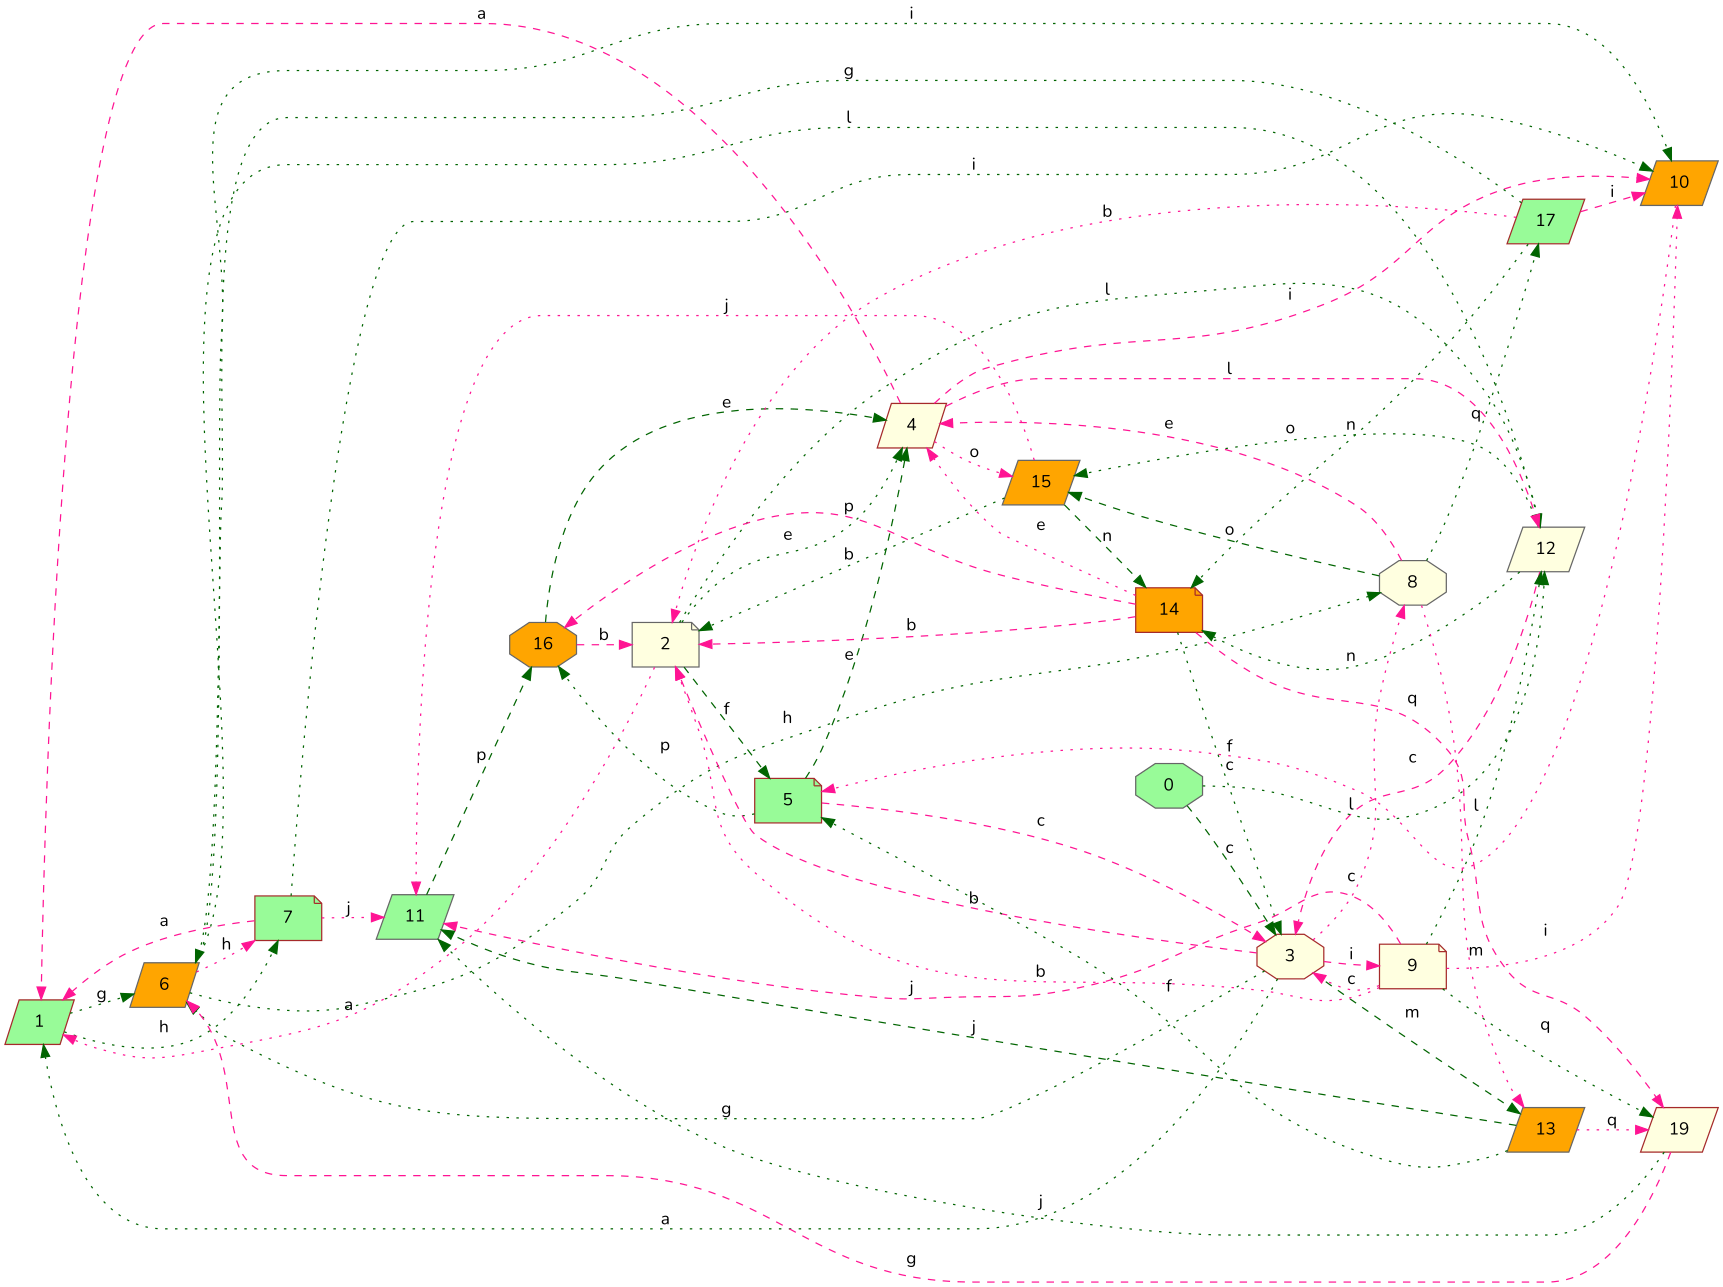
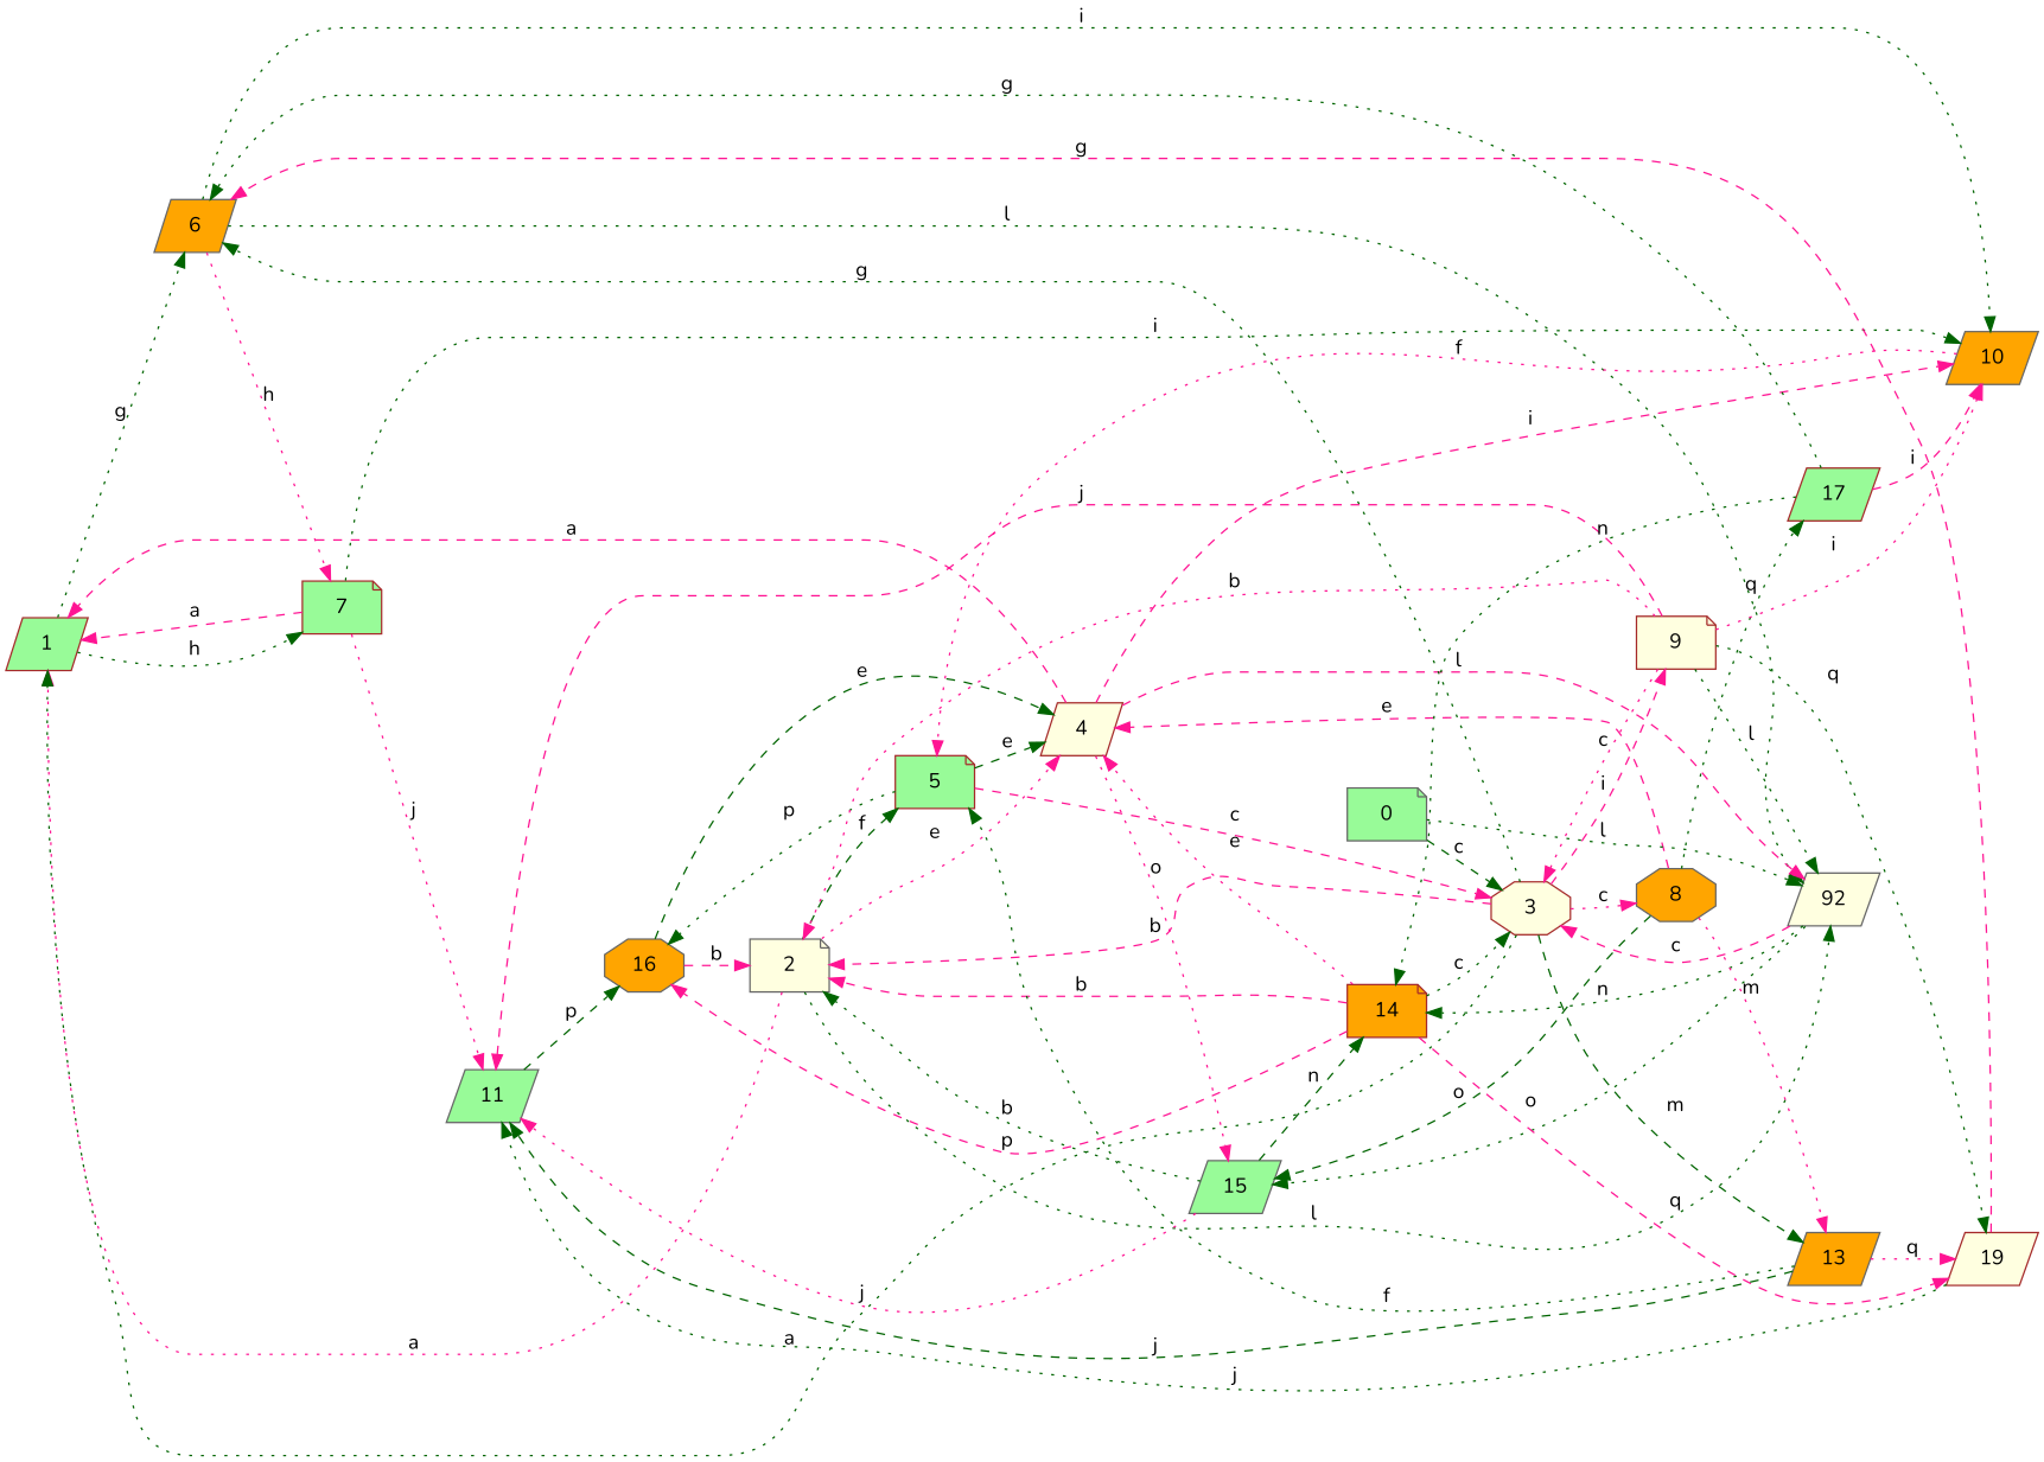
  strict digraph {
    fontname=Nunito
    rankdir=LR
    node [color=gray40 fillcolor=palegreen fontname=Nunito shape=parallelogram style=filled]
    edge [color=darkgreen fontname=Nunito style=dotted]
    1 [color=brown]
    6 [fillcolor=orange]
    7 [color=brown shape=note]
-   12 [fillcolor=lightyellow]
+   12 [fillcolor=lightyellow label=92]
    10 [fillcolor=orange]
-   8 [fillcolor=lightyellow shape=octagon]
+   8 [fillcolor=orange shape=octagon]
    11
    2 [fillcolor=lightyellow shape=note]
    4 [color=brown fillcolor=lightyellow]
    5 [color=brown shape=note]
-   15 [fillcolor=orange]
+   15
    3 [color=brown fillcolor=lightyellow shape=octagon]
    16 [fillcolor=orange shape=octagon]
    14 [color=brown fillcolor=orange shape=note]
    9 [color=brown fillcolor=lightyellow shape=note]
    13 [fillcolor=orange]
    19 [color=brown fillcolor=lightyellow]
    17 [color=brown]
-   0 [shape=octagon]
+   0 [shape=note]
    1 -> 6 [label=g]
    1 -> 7 [label=h]
    6 -> 7 [color=deeppink label=h]
    6 -> 12 [label=l]
    6 -> 10 [label=i]
-   6 -> 8 [label=h]
    7 -> 1 [color=deeppink label=a style=dashed]
    7 -> 10 [label=i]
    7 -> 11 [color=deeppink label=j]
    12 -> 15 [label=o]
    12 -> 3 [color=deeppink label=c style=dashed]
    12 -> 14 [label=n]
    10 -> 5 [color=deeppink label=f]
    8 -> 4 [color=deeppink label=e style=dashed]
    8 -> 15 [label=o style=dashed]
    8 -> 13 [color=deeppink label=m]
    8 -> 17 [label=q]
    11 -> 16 [label=p style=dashed]
    2 -> 1 [color=deeppink label=a]
    2 -> 12 [label=l]
-   2 -> 4 [label=e]
+   2 -> 4 [color=deeppink label=e]
    2 -> 5 [label=f style=dashed]
    4 -> 1 [color=deeppink label=a style=dashed]
    4 -> 12 [color=deeppink label=l style=dashed]
    4 -> 10 [color=deeppink label=i style=dashed]
    4 -> 15 [color=deeppink label=o]
    5 -> 4 [label=e style=dashed]
    5 -> 3 [color=deeppink label=c style=dashed]
    5 -> 16 [label=p]
    15 -> 11 [color=deeppink label=j]
    15 -> 2 [label=b]
    15 -> 14 [label=n style=dashed]
    3 -> 1 [label=a]
    3 -> 6 [label=g]
    3 -> 8 [color=deeppink label=c]
    3 -> 2 [color=deeppink label=b style=dashed]
    3 -> 9 [color=deeppink label=i style=dashed]
    3 -> 13 [label=m style=dashed]
    16 -> 2 [color=deeppink label=b style=dashed]
    16 -> 4 [label=e style=dashed]
    14 -> 2 [color=deeppink label=b style=dashed]
    14 -> 4 [color=deeppink label=e]
    14 -> 3 [label=c]
    14 -> 16 [color=deeppink label=p style=dashed]
    14 -> 19 [color=deeppink label=q style=dashed]
    9 -> 12 [label=l]
    9 -> 10 [color=deeppink label=i]
    9 -> 11 [color=deeppink label=j style=dashed]
    9 -> 2 [color=deeppink label=b]
    9 -> 3 [color=deeppink label=c]
    9 -> 19 [label=q]
    13 -> 11 [label=j style=dashed]
    13 -> 5 [label=f]
    13 -> 19 [color=deeppink label=q]
    19 -> 6 [color=deeppink label=g style=dashed]
    19 -> 11 [label=j]
    17 -> 6 [label=g]
    17 -> 10 [color=deeppink label=i style=dashed]
-   17 -> 2 [color=deeppink label=b]
    17 -> 14 [label=n]
    0 -> 12 [label=l]
    0 -> 3 [label=c style=dashed]
  }
